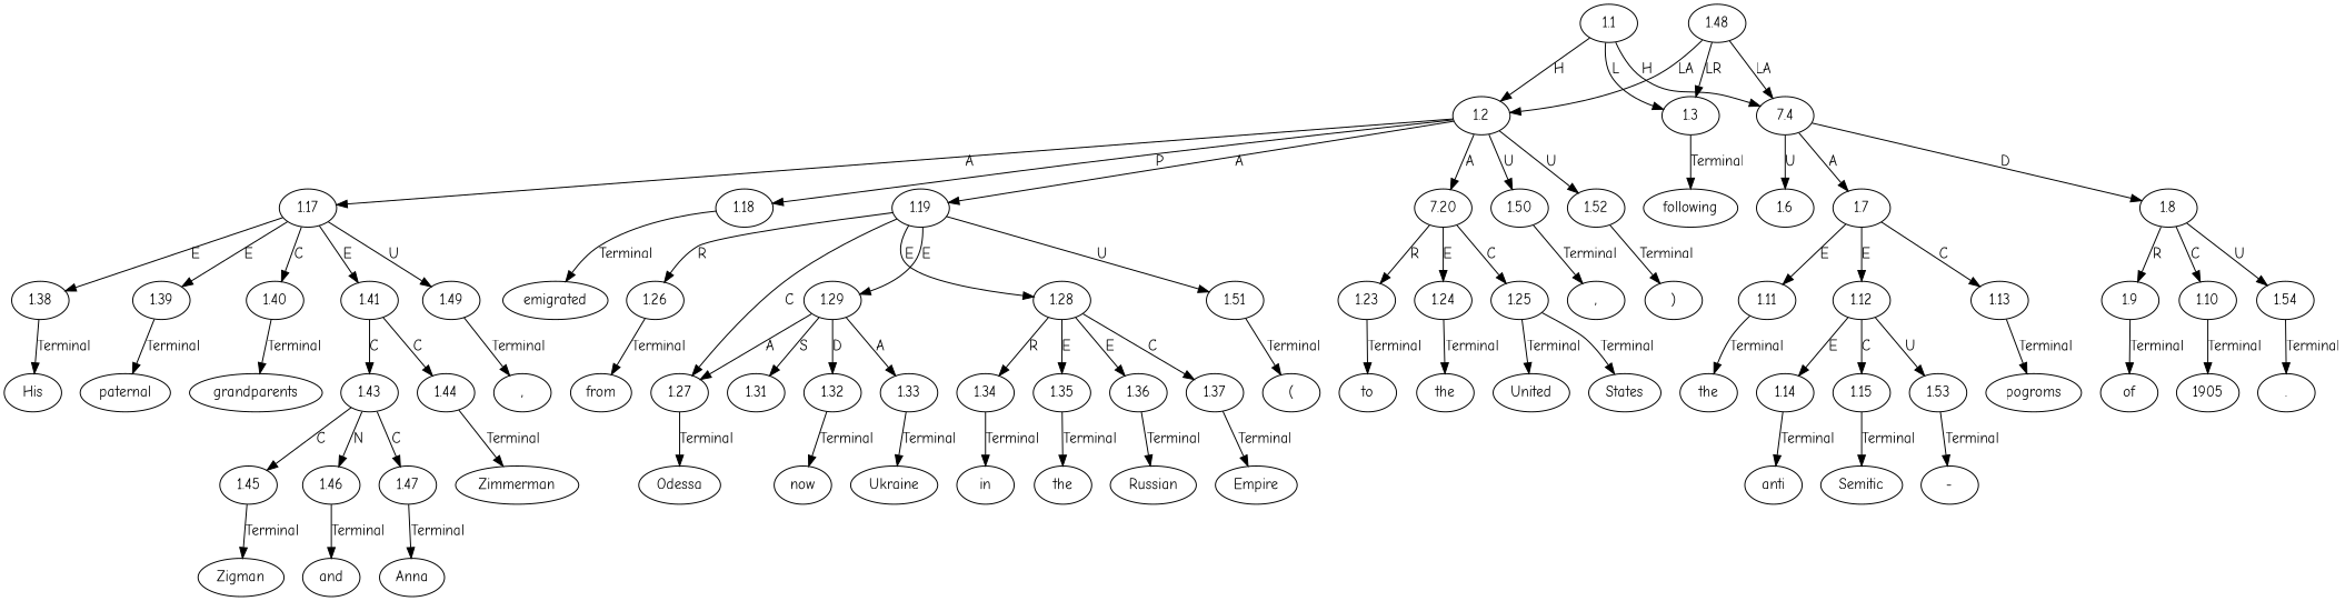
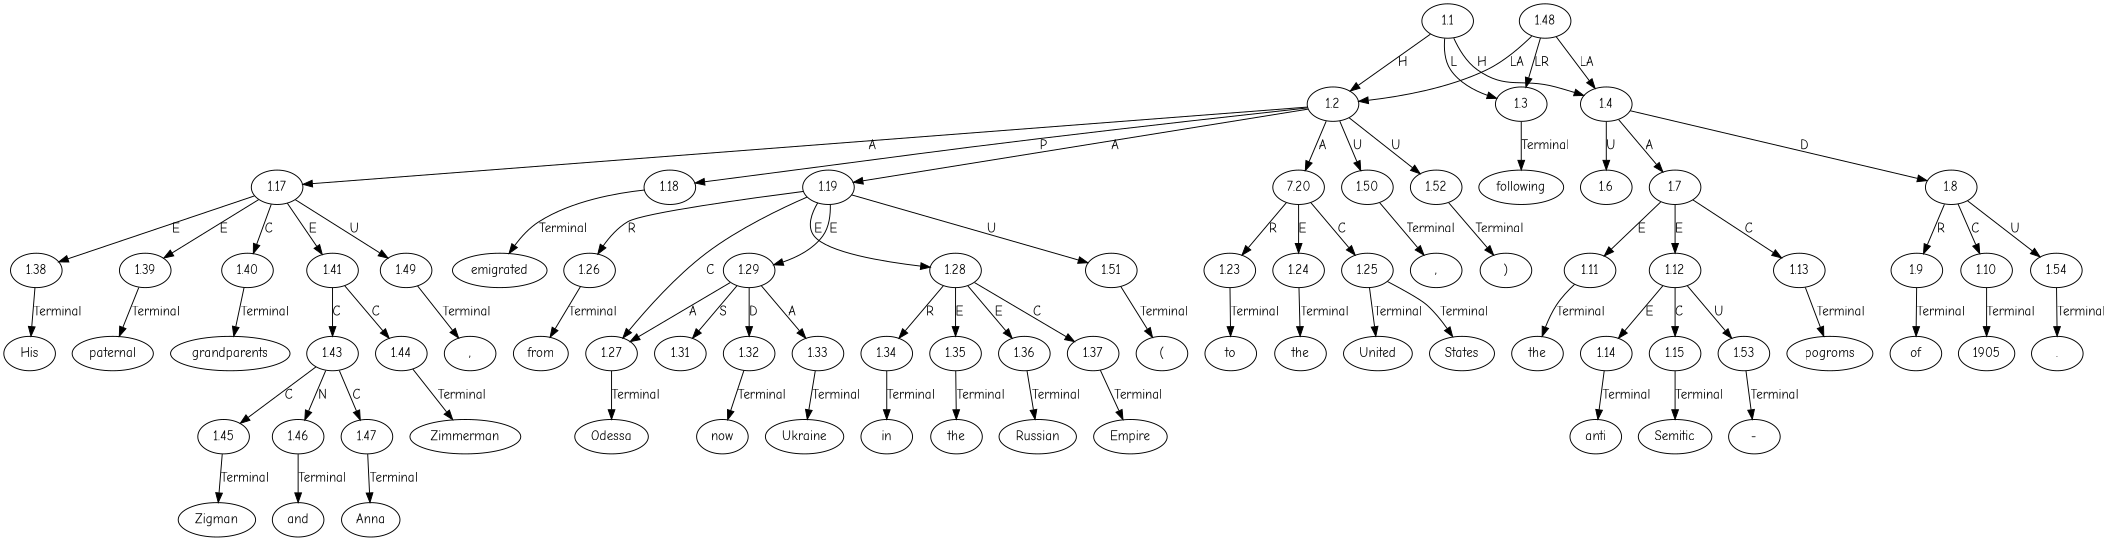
  digraph {
    fontname="Comic Neue"
    node [fontname="Comic Neue" ordering=out]
    edge [fontname="Comic Neue" ordering=out]
    n1 [label=His]
    n2 [label=emigrated]
    n3 [label=from]
    n4 [label=Odessa]
    n5 [label=in]
    n6 [label=the]
    n7 [label=Russian]
    n8 [label=Empire]
    n9 [label="("]
    n10 [label=now]
    n11 [label=Ukraine]
    n12 [label=paternal]
    n13 [label=")"]
    n14 [label=to]
    n15 [label=the]
    n16 [label=United]
    n17 [label=States]
    n18 [label=following]
    n19 [label=the]
    n20 [label=anti]
    n21 [label="-"]
    n22 [label=Semitic]
    n23 [label=grandparents]
    n24 [label=pogroms]
    n25 [label=of]
    n26 [label=1905]
    n27 [label="."]
    n28 [label=","]
    n29 [label=Zigman]
    n30 [label=and]
    n31 [label=Anna]
    n32 [label=Zimmerman]
    n33 [label=","]
    n34 [label=1.1]
    n35 [label=1.2]
    n36 [label=1.3]
-   n37 [label=7.4]
+   n37 [label=1.4]
    n38 [label=1.17]
    n39 [label=1.18]
    n40 [label=1.19]
    n41 [label=7.20]
    n42 [label=1.50]
    n43 [label=1.52]
    n44 [label=1.6]
    n45 [label=1.7]
    n46 [label=1.8]
    n47 [label=1.38]
    n48 [label=1.39]
    n49 [label=1.40]
    n50 [label=1.41]
    n51 [label=1.49]
    n52 [label=1.26]
    n53 [label=1.27]
    n54 [label=1.28]
    n55 [label=1.29]
    n56 [label=1.51]
    n57 [label=1.23]
    n58 [label=1.24]
    n59 [label=1.25]
    n60 [label=1.11]
    n61 [label=1.12]
    n62 [label=1.13]
    n63 [label=1.9]
    n64 [label=1.10]
    n65 [label=1.54]
    n66 [label=1.14]
    n67 [label=1.15]
    n68 [label=1.53]
    n69 [label=1.43]
    n70 [label=1.44]
    n71 [label=1.34]
    n72 [label=1.35]
    n73 [label=1.36]
    n74 [label=1.37]
    n75 [label=1.31]
    n76 [label=1.32]
    n77 [label=1.33]
    n78 [label=1.45]
    n79 [label=1.46]
    n80 [label=1.47]
    n81 [label=1.48]
    n34 -> n35 [label=H]
    n34 -> n36 [label=L]
    n34 -> n37 [label=H]
    n35 -> n38 [label=A]
    n35 -> n39 [label=P]
    n35 -> n40 [label=A]
    n35 -> n41 [label=A]
    n35 -> n42 [label=U]
    n35 -> n43 [label=U]
    n36 -> n18 [label=Terminal]
    n37 -> n44 [label=U]
    n37 -> n45 [label=A]
    n37 -> n46 [label=D]
    n38 -> n47 [label=E]
    n38 -> n48 [label=E]
    n38 -> n49 [label=C]
    n38 -> n50 [label=E]
    n38 -> n51 [label=U]
    n39 -> n2 [label=Terminal]
    n40 -> n52 [label=R]
    n40 -> n53 [label=C]
    n40 -> n54 [label=E]
    n40 -> n55 [label=E]
    n40 -> n56 [label=U]
    n41 -> n57 [label=R]
    n41 -> n58 [label=E]
    n41 -> n59 [label=C]
    n42 -> n33 [label=Terminal]
    n43 -> n13 [label=Terminal]
    n45 -> n60 [label=E]
    n45 -> n61 [label=E]
    n45 -> n62 [label=C]
    n46 -> n63 [label=R]
    n46 -> n64 [label=C]
    n46 -> n65 [label=U]
    n47 -> n1 [label=Terminal]
    n48 -> n12 [label=Terminal]
    n49 -> n23 [label=Terminal]
    n50 -> n69 [label=C]
    n50 -> n70 [label=C]
    n51 -> n28 [label=Terminal]
    n52 -> n3 [label=Terminal]
    n53 -> n4 [label=Terminal]
    n54 -> n71 [label=R]
    n54 -> n72 [label=E]
    n54 -> n73 [label=E]
    n54 -> n74 [label=C]
    n55 -> n53 [label=A]
    n55 -> n75 [label=S]
    n55 -> n76 [label=D]
    n55 -> n77 [label=A]
    n56 -> n9 [label=Terminal]
    n57 -> n14 [label=Terminal]
    n58 -> n15 [label=Terminal]
    n59 -> n16 [label=Terminal]
    n59 -> n17 [label=Terminal]
    n60 -> n19 [label=Terminal]
    n61 -> n66 [label=E]
    n61 -> n67 [label=C]
    n61 -> n68 [label=U]
    n62 -> n24 [label=Terminal]
    n63 -> n25 [label=Terminal]
    n64 -> n26 [label=Terminal]
    n65 -> n27 [label=Terminal]
    n66 -> n20 [label=Terminal]
    n67 -> n22 [label=Terminal]
    n68 -> n21 [label=Terminal]
    n69 -> n78 [label=C]
    n69 -> n79 [label=N]
    n69 -> n80 [label=C]
    n70 -> n32 [label=Terminal]
    n71 -> n5 [label=Terminal]
    n72 -> n6 [label=Terminal]
    n73 -> n7 [label=Terminal]
    n74 -> n8 [label=Terminal]
    n76 -> n10 [label=Terminal]
    n77 -> n11 [label=Terminal]
    n78 -> n29 [label=Terminal]
    n79 -> n30 [label=Terminal]
    n80 -> n31 [label=Terminal]
    n81 -> n35 [label=LA]
    n81 -> n36 [label=LR]
    n81 -> n37 [label=LA]
  }
